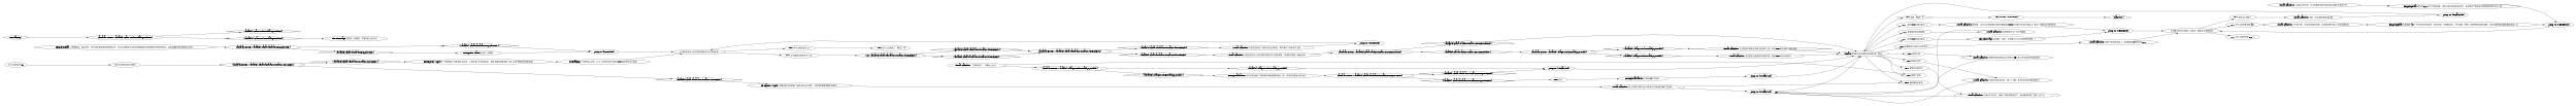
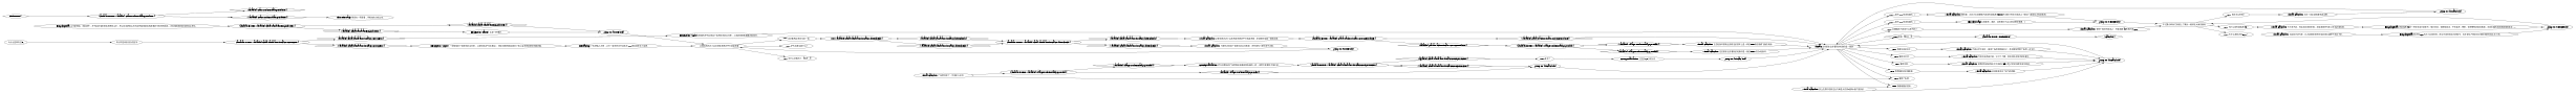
  digraph {
    rankdir=LR
    n1 [label="为什么是林内亚G"]
    n2 [label="所以不是特别流行的型号"]
    n3 [label="Samaran Butter: Variable[\"canal.samaran_vis_calc_wc_success\"]"]
    n4 [label="Variable[\"canal.samaran_vis_calc_wc_success\"]" shape=diamond]
    n5 [label="!(Variable[\"canal.samaran_vis_calc_wc_success\"])" shape=diamond]
    n6 [label="Jump to: [vehiclehub]"]
    n7 [label="不过数分钟后它就踏上了最后一趟前往大海的旅程"]
    n8 [label="You: 为什么是库普瑞斯40？"]
    n9 [label="You: 为什么是林内亚G22？"]
    n10 [label="You: 现在怎么样呢？"]
    n11 [label="Samaran Butter: Variable[\"plaza.tracks_viscal_wc_success_done\"]"]
    n12 [label="Variable[\"plaza.tracks_viscal_wc_success_done\"]" shape=diamond]
    n13 [label="!(Variable[\"plaza.tracks_viscal_wc_success_done\"])" shape=diamond]
    n14 [label="Samaran Butter: Variable[\"village.sunken_sadly_you_did\"]"]
    n15 [label="viscalc 这些跟你之前看到的轮胎印是一致的"]
    n16 [label="Variable[\"village.sunken_sadly_you_did\"]" shape=diamond]
    n17 [label="!(Variable[\"village.sunken_sadly_you_did\"])" shape=diamond]
    n18 [label="You: 看着广告牌。"]
    n19 [label="You: 看着棚屋的屋顶。"]
    n20 [label="You: 看着坏掉的杆子。"]
    n21 [label="You: “是的——是*我*做的。”"]
    n22 [label="You: 眨眼。[离开。]" shape=diamond]
    n23 [label="You: 看着坑洞。"]
    n24 [label="You: “是的——是*我*做的。”"]
    n25 [label="You: 看着河对岸。"]
    n26 [label="You: 看着倾斜的金属面板。"]
    n27 [label="You: 这辆幽灵汽車是什么型号的？"]
    n28 [label="从撞击痕的大小以及两条焦黑的平行轨迹来看"]
    n29 [label="You: 尝试重构这里发生的一切。"]
    n30 [label="You: 没什么好看的了。[离开。]"]
    n31 [label="You: 萨马拉黄油是什么？"]
    n32 [label="You: Variable[\"canal.samaran_vis_calc_white_check\"]"]
    n33 [label="Jump to: [butterhub]"]
    n34 [label="Visual Calculus: 广告牌坏掉了，汽車坠入运河。"]
    n35 [label="Samaran Butter: Variable[\"village.sunken_sadly_you_did\"]"]
-   n36 [label="Kim Butter: IsKimHere()"]
+   n36 [label="Samaran Butter: IsKimHere()"]
    n37 [label="!(Calculus())" shape=diamond]
-   n38 [label="Interfacing()" shape=diamond]
+   n38 [label="IsKimHere()" shape=diamond]
    n39 [label="Samaran Butter: Variable[\"coast.sunken_dialogue_done\"]"]
    n40 [label="Variable[\"coast.sunken_dialogue_done\"]" shape=diamond]
    n41 [label="!(Variable[\"coast.sunken_dialogue_done\"])" shape=diamond]
    n42 [label="Visual Calculus: 顶上的黑印说明这台汽車是从坑洞*跳到*棚户屋顶的。"]
    n43 [label="Jump to: [viscalc hub]"]
    n44 [label="Conceptualization: 萨马拉黄油的广告牌看起来像是新粉刷的一样，说明它是最近才落水的。"]
    n45 [label="Samaran Butter: Variable[\"canal.samaran_vis_calc_concept_recent\"]"]
    n46 [label="Variable[\"canal.samaran_vis_calc_concept_recent\"]" shape=diamond]
    n47 [label="!(Variable[\"canal.samaran_vis_calc_concept_recent\"])" shape=diamond]
    n48 [label="Visual Calculus: 从撞击痕的大小以及两条焦黑的平行轨迹来看，来源很可能是一辆机动車。"]
    n49 [label="Visual Calculus: 汽車从空中掠过，撞倒广告牌和那根杆子，然后继续带着广告牌一起飞行。"]
    n50 [label="Perception (Sight): 褶皱的萨马拉黄油广告牌还泡在运河里，上面还残留着显眼的轮胎印。"]
    n51 [label="Perception (Sight): 一张褶皱的广告牌泡在运河里，上面写着“萨马拉黄油”。两条丑陋的线条破坏了画上金发男孩那张明媚的脸。"]
    n52 [label="Interfacing: 广告牌落入水闸，让它一直保持在开启状态——因此就发生了故障。"]
    n53 [label="Kim Kitsuragi: 警督在一旁观看，等着你的分析总结。"]
    n54 [label="Variable[\"canal.samaran_vis_calc_white_check\"]" shape=diamond]
    n55 [label="!(Variable[\"canal.samaran_vis_calc_white_check\"])" shape=diamond]
    n56 [label="Samaran Butter: Variable[\"canal.samaran_vis_calc_white_check\"]"]
    n57 [label="Variable[\"canal.samaran_vis_calc_white_check\"]" shape=diamond]
    n58 [label="!(Variable[\"canal.samaran_vis_calc_white_check\"])" shape=diamond]
    n59 [label="Visual Calculus: 尺寸差不多，而且从轮胎印来看，应该是那种汽車上常见的细轮胎。"]
    n60 [label="Encyclopedia: 库普瑞斯40是一种非常流行的型号：银行职员，馅饼配送员，中学老师，警察，假扮警察的脱衣舞娘，没穿衣服的脱衣舞娘都很喜欢……"]
    n61 [label="Visual Calculus: 汽車仍在高速行驶，它打了个圈，然后消失在海岸的浓雾中。"]
    n62 [label="Visual Calculus: 很明显。正在讨论的那辆汽車是库普瑞斯40——不过数分钟后它就踏上了最后一趟前往大海的旅程。"]
    n63 [label="Kim Kitsuragi: “很显然，是的。总想着它只会让情况变得更糟。”"]
    n64 [label="Encyclopedia: 山羊奶黄油。相比奶牛，萨马拉的地形更容易养育山羊，所以当地养殖山羊的农民能够提供高质量的羊肉和乳制品，为其他国家的饮食增加点变化。"]
    n65 [label="Samaran Butter: Variable[\"canal.samaran_encyc_butter\"]"]
    n66 [label="Variable[\"canal.samaran_encyc_butter\"]" shape=diamond]
    n67 [label="!(Variable[\"canal.samaran_encyc_butter\"])" shape=diamond]
    n68 [label="Conceptualization: 过去的72小时以内。"]
    n69 [label="Jump to: [viscalc hub]"]
    n70 [label="Perception (Taste): 这是一种嗜好。"]
    n71 [label="Visual Calculus: 有两个很好的候选人：库普瑞斯40和林内亚G22。"]
    n72 [label="Visual Calculus: 结实轻巧的汽車。比大多数車更有可能在那次跳跃中幸存下来。"]
    n73 [label="Encyclopedia: 林内亚G22的大小比较特殊，所以不是特别流行的型号，也许是生产商的设计团队想的时间太长了吧。"]
    n74 [label="Jump to: [vehiclehub]"]
    n75 [label="Visual Calculus: 侧滑的痕迹说明这台汽車是以35公里/小时的速度开进坑洞的。"]
    n76 [label="Jump to: [viscalc hub]"]
    n77 [label="Jump to: [butterhub]"]
    n78 [label="Visual Calculus: 这些跟你之前看到的轮胎印是一致的——*你的*轮胎印。"]
    n79 [label="Jump to: [viscalc hub]"]
    n80 [label="Visual Calculus: 只是些乏味的广告牌沉在运河底部。用不着专门伸长脖子去看。"]
    n81 [label="Visual Calculus: 现在？肯定是跟着痕迹走啊。"]
-   n82 [label="Visual Calculus: 这些轮胎印跟我之前看见的基本上是一样的——就在褴褛飞旋的前面。" shape=diamond]
+   n82 [label="Visual Calculus: 这些轮胎印跟我之前看见的基本上是一样的——就在褴褛飞旋的前面。"]
    n83 [label="Variable[\"village.sunken_sadly_you_did\"]" shape=diamond]
    n84 [label="!(Variable[\"village.sunken_sadly_you_did\"])" shape=diamond]
    n85 [label="You: 多近？"]
    n86 [label="Visual Calculus: 这块面板充当了起飞的跳板。"]
    n1 -> n2
    n2 -> n3
    n3 -> n4
    n3 -> n5
    n4 -> n50
    n5 -> n51
    n6 -> n7
    n7 -> n8
    n7 -> n9
    n7 -> n10
    n8 -> n59
    n10 -> n81
    n11 -> n12
    n11 -> n13
    n12 -> n14
    n13 -> n15
    n14 -> n16
    n14 -> n17
    n15 -> n18
    n15 -> n19
    n15 -> n20
    n15 -> n21
    n15 -> n22
    n15 -> n23
    n15 -> n24
    n15 -> n25
    n15 -> n26
    n15 -> n27
    n16 -> n78
    n17 -> n82
    n20 -> n49
    n21 -> n62
    n22 -> n36
    n23 -> n75
    n24 -> n63
    n25 -> n61
    n26 -> n86
    n27 -> n71
    n28 -> n29
-   n31 -> n30
+   n28 -> n30
    n28 -> n31
    n29 -> n32
    n32 -> n54
    n32 -> n55
    n33 -> n28
    n34 -> n18
    n34 -> n35
    n35 -> n83
    n35 -> n84
    n36 -> n37
    n38 -> n39
    n39 -> n40
    n39 -> n41
    n41 -> n53
    n42 -> n19
    n42 -> n43
    n43 -> n15
    n44 -> n45
    n45 -> n46
    n45 -> n47
    n46 -> n85
    n47 -> n76
    n48 -> n11
    n49 -> n43
-   n50 -> n42
+   n50 -> n15
    n51 -> n52
    n52 -> n28
    n54 -> n56
    n55 -> n56
    n56 -> n57
    n56 -> n58
    n57 -> n48
    n58 -> n80
    n59 -> n60
    n60 -> n74
    n61 -> n43
    n62 -> n6
    n63 -> n6
    n64 -> n65
    n65 -> n66
    n65 -> n67
    n66 -> n70
    n67 -> n33
    n68 -> n69
    n69 -> n15
    n70 -> n33
    n71 -> n7
    n72 -> n73
    n73 -> n74
    n74 -> n7
    n75 -> n43
    n76 -> n15
    n77 -> n28
    n78 -> n15
    n79 -> n15
    n80 -> n77
    n81 -> n79
    n82 -> n15
    n83 -> n76
    n84 -> n44
    n85 -> n68
    n86 -> n43
  }
